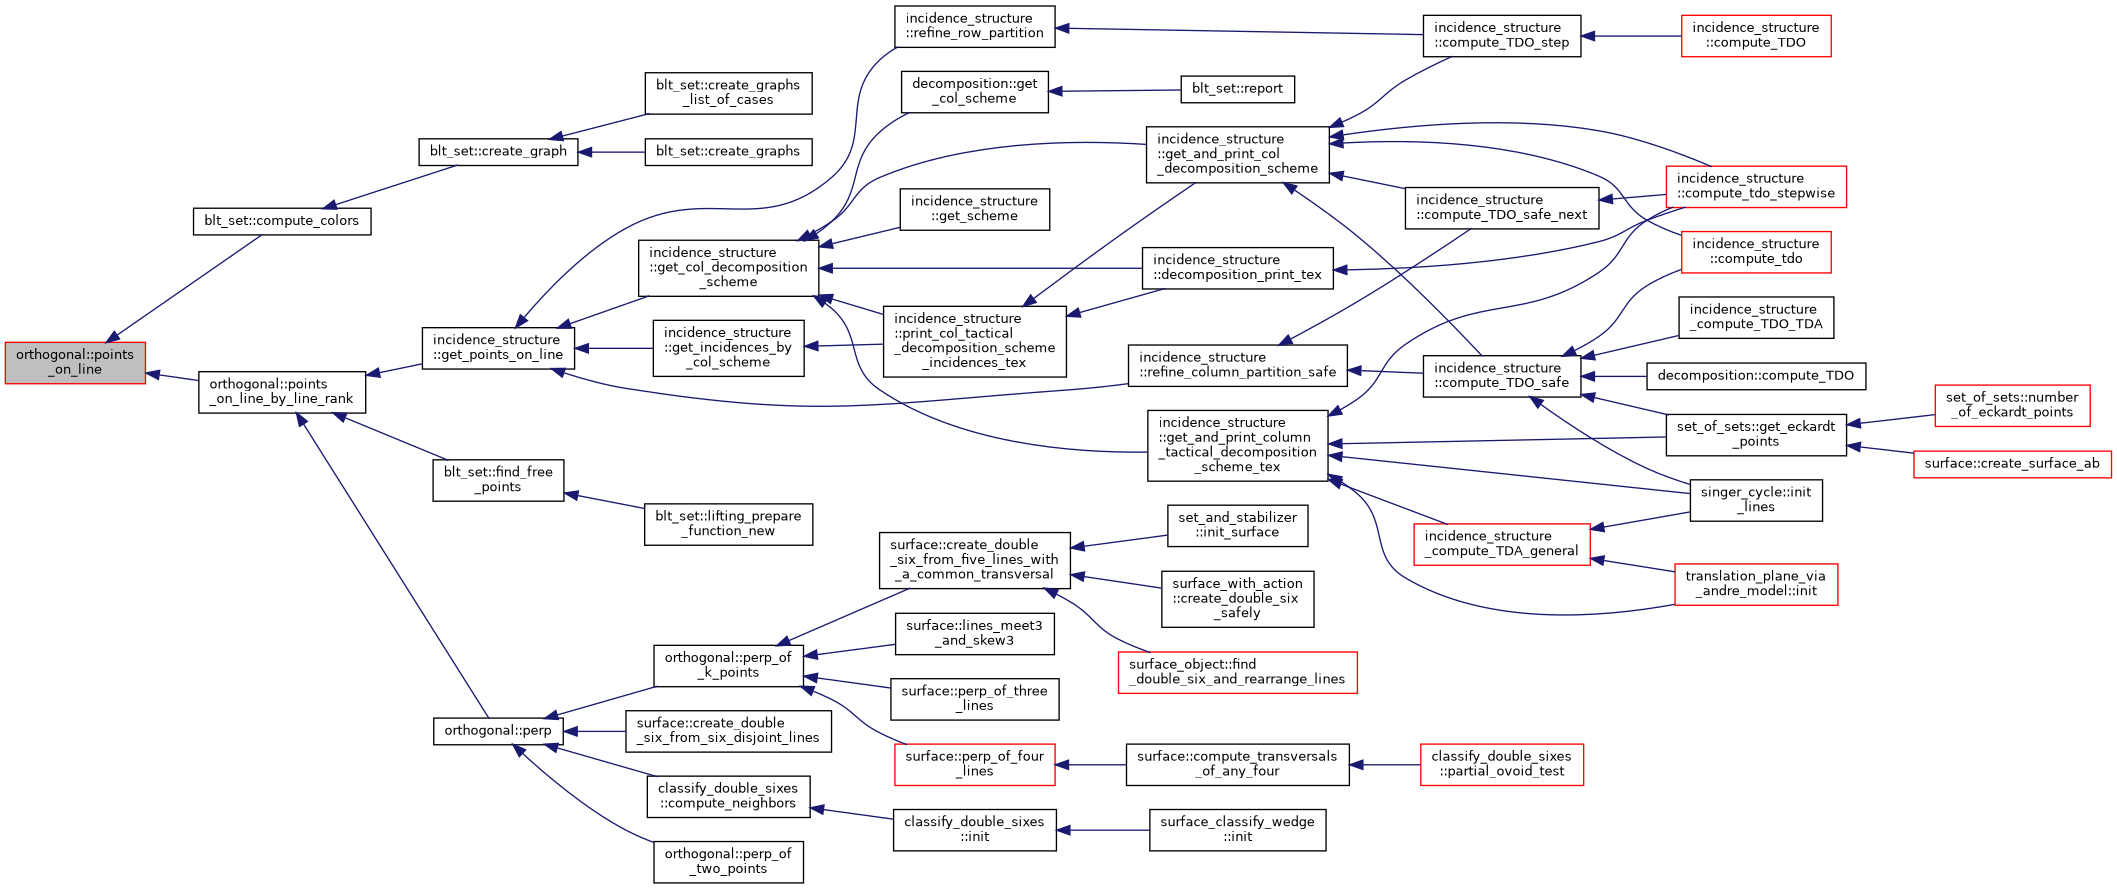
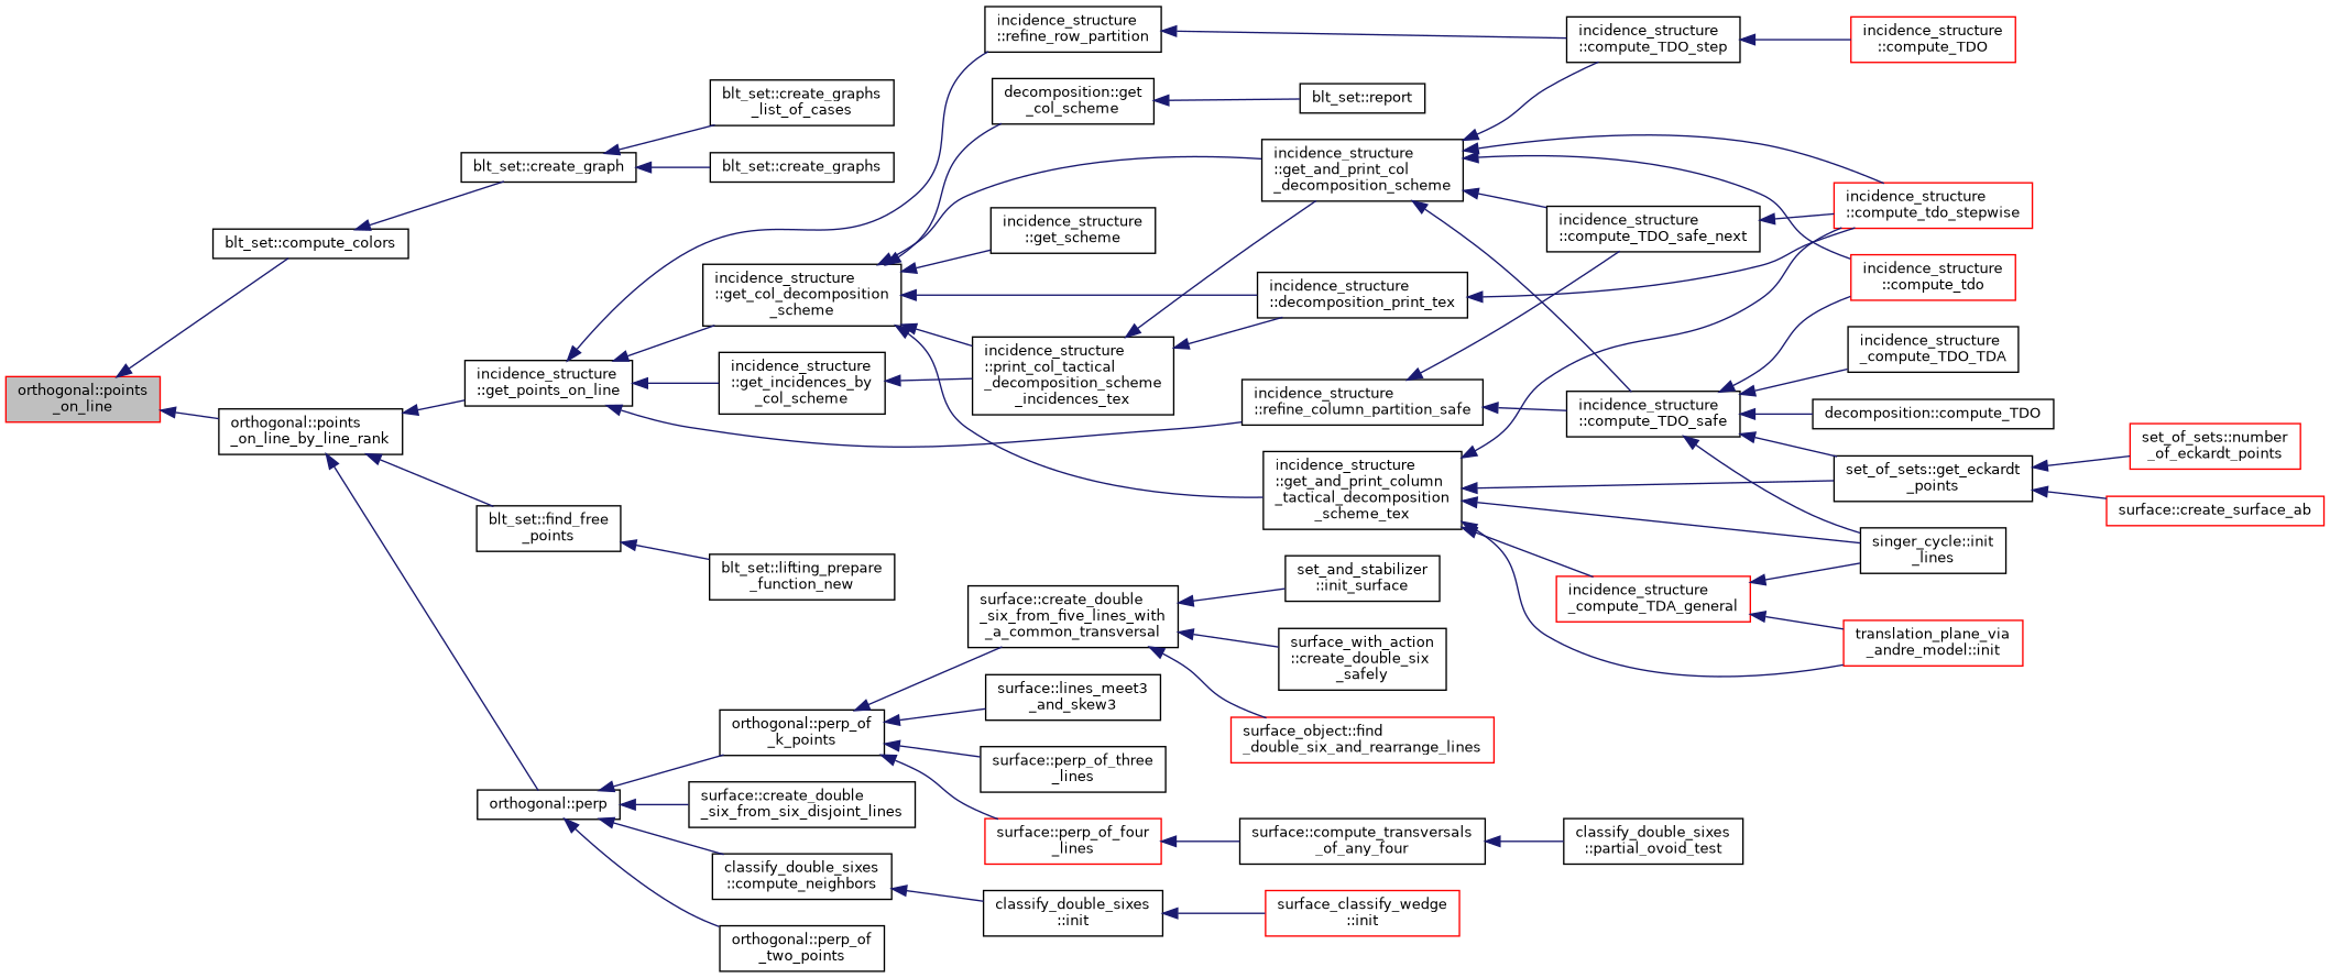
  digraph {
    rankdir=LR
    node [color=black fillcolor=white fontname=Helvetica fontsize=10 shape=record style=filled]
    edge [color=midnightblue dir=back fontname=Helvetica fontsize=10 labelfontname=Helvetica labelfontsize=10 style=solid]
    n1 [color=red fillcolor=grey75 fontcolor=black height=0.2 label="orthogonal::points\l_on_line" width=0.4]
    n2 [height=0.2 label="blt_set::compute_colors" width=0.4]
    n3 [height=0.2 label="orthogonal::points\l_on_line_by_line_rank" width=0.4]
    n4 [height=0.2 label="blt_set::create_graph" width=0.4]
    n5 [height=0.2 label="blt_set::find_free\l_points" width=0.4]
    n6 [height=0.2 label="orthogonal::perp" width=0.4]
    n7 [height=0.2 label="incidence_structure\l::get_points_on_line" width=0.4]
    n8 [height=0.2 label="blt_set::create_graphs" width=0.4]
    n9 [height=0.2 label="blt_set::create_graphs\l_list_of_cases" width=0.4]
    n10 [height=0.2 label="blt_set::lifting_prepare\l_function_new" width=0.4]
    n11 [height=0.2 label="orthogonal::perp_of\l_two_points" width=0.4]
    n12 [height=0.2 label="orthogonal::perp_of\l_k_points" width=0.4]
    n13 [height=0.2 label="surface::create_double\l_six_from_six_disjoint_lines" width=0.4]
    n14 [height=0.2 label="classify_double_sixes\l::compute_neighbors" width=0.4]
    n15 [height=0.2 label="incidence_structure\l::refine_column_partition_safe" width=0.4]
    n16 [height=0.2 label="incidence_structure\l::refine_row_partition" width=0.4]
    n17 [height=0.2 label="incidence_structure\l::get_incidences_by\l_col_scheme" width=0.4]
    n18 [height=0.2 label="incidence_structure\l::get_col_decomposition\l_scheme" width=0.4]
    n19 [height=0.2 label="surface::lines_meet3\l_and_skew3" width=0.4]
    n20 [height=0.2 label="surface::perp_of_three\l_lines" width=0.4]
    n21 [color=red height=0.2 label="surface::perp_of_four\l_lines" width=0.4]
    n22 [height=0.2 label="surface::create_double\l_six_from_five_lines_with\l_a_common_transversal" width=0.4]
    n23 [height=0.2 label="classify_double_sixes\l::init" width=0.4]
    n24 [height=0.2 label="surface::compute_transversals\l_of_any_four" width=0.4]
    n25 [color=red height=0.2 label="surface_object::find\l_double_six_and_rearrange_lines" width=0.4]
    n26 [height=0.2 label="set_and_stabilizer\l::init_surface" width=0.4]
    n27 [height=0.2 label="surface_with_action\l::create_double_six\l_safely" width=0.4]
-   n28 [color=red height=0.2 label="classify_double_sixes\l::partial_ovoid_test" width=0.4]
-   n29 [height=0.2 label="surface_classify_wedge\l::init" width=0.4]
+   n28 [height=0.2 label="classify_double_sixes\l::partial_ovoid_test" width=0.4]
+   n29 [color=red height=0.2 label="surface_classify_wedge\l::init" width=0.4]
    n30 [height=0.2 label="incidence_structure\l::compute_TDO_safe_next" width=0.4]
    n31 [height=0.2 label="incidence_structure\l::compute_TDO_safe" width=0.4]
    n32 [height=0.2 label="incidence_structure\l::compute_TDO_step" width=0.4]
    n33 [height=0.2 label="incidence_structure\l::print_col_tactical\l_decomposition_scheme\l_incidences_tex" width=0.4]
    n34 [height=0.2 label="incidence_structure\l::get_and_print_col\l_decomposition_scheme" width=0.4]
    n35 [height=0.2 label="incidence_structure\l::decomposition_print_tex" width=0.4]
    n36 [height=0.2 label="decomposition::get\l_col_scheme" width=0.4]
    n37 [height=0.2 label="incidence_structure\l::get_scheme" width=0.4]
    n38 [height=0.2 label="incidence_structure\l::get_and_print_column\l_tactical_decomposition\l_scheme_tex" width=0.4]
    n39 [color=red height=0.2 label="incidence_structure\l::compute_tdo_stepwise" width=0.4]
    n40 [height=0.2 label="set_of_sets::get_eckardt\l_points" width=0.4]
    n41 [height=0.2 label="decomposition::compute_TDO" width=0.4]
    n42 [color=red height=0.2 label="incidence_structure\l::compute_tdo" width=0.4]
    n43 [height=0.2 label="incidence_structure\l_compute_TDO_TDA" width=0.4]
    n44 [height=0.2 label="singer_cycle::init\l_lines" width=0.4]
    n45 [color=red height=0.2 label="set_of_sets::number\l_of_eckardt_points" width=0.4]
    n46 [color=red height=0.2 label="surface::create_surface_ab" width=0.4]
    n47 [color=red height=0.2 label="incidence_structure\l::compute_TDO" width=0.4]
    n48 [height=0.2 label="blt_set::report" width=0.4]
    n49 [color=red height=0.2 label="incidence_structure\l_compute_TDA_general" width=0.4]
    n50 [color=red height=0.2 label="translation_plane_via\l_andre_model::init" width=0.4]
    n1 -> n2
    n1 -> n3
    n2 -> n4
    n3 -> n5
    n3 -> n6
    n3 -> n7
    n4 -> n8
    n4 -> n9
    n5 -> n10
    n6 -> n11
    n6 -> n12
    n6 -> n13
    n6 -> n14
    n7 -> n15
    n7 -> n16
    n7 -> n17
    n7 -> n18
    n12 -> n19
    n12 -> n20
    n12 -> n21
    n12 -> n22
    n14 -> n23
    n15 -> n30
    n15 -> n31
    n16 -> n32
    n17 -> n33
    n18 -> n33
    n18 -> n34
    n18 -> n35
    n18 -> n36
    n18 -> n37
    n18 -> n38
    n21 -> n24
    n22 -> n25
    n22 -> n26
    n22 -> n27
    n23 -> n29
    n24 -> n28
    n30 -> n39
    n31 -> n40
    n31 -> n41
    n31 -> n42
    n31 -> n43
    n31 -> n44
    n32 -> n47
    n33 -> n34
    n33 -> n35
    n34 -> n30
    n34 -> n31
    n34 -> n32
    n34 -> n39
    n34 -> n42
    n35 -> n39
    n36 -> n48
    n38 -> n39
    n38 -> n40
    n38 -> n44
    n38 -> n49
    n38 -> n50
    n40 -> n45
    n40 -> n46
    n49 -> n44
    n49 -> n50
  }
